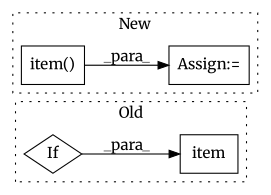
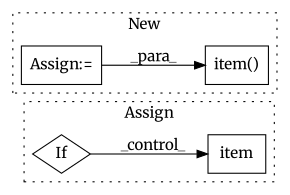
  digraph {
    fontname=Merriweather
    rankdir=LR
    node [fontname=Merriweather l=3 shape=box]
    edge [fontname=Merriweather]
    n1 [a=94 l=5 label=item s=3301]
    n2 [a=96 label=If s=3243 shape=diamond]
    n3 [a=75 l=13 label="item()" s=3632]
    n4 [a=68 label="Assign:=" s=3629]
    subgraph cluster_1 {
-     label=Old
+     label=Assign
      style=dotted
      n1
      n2
    }
    subgraph cluster_2 {
      label=New
      style=dotted
      n3
      n4
    }
-   n2 -> n1 [label=_para_]
-   n3 -> n4 [label=_para_]
+   n2 -> n1 [label=_control_]
+   n4 -> n3 [label=_para_]
  }
